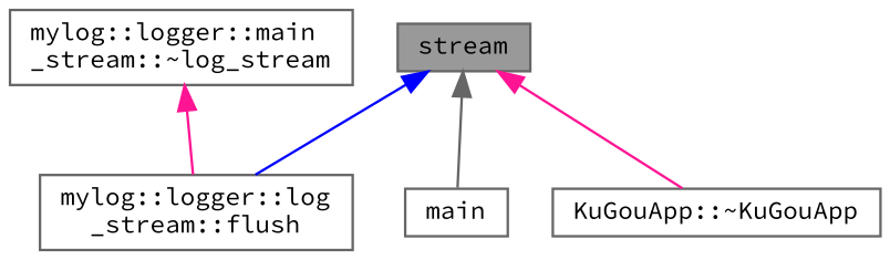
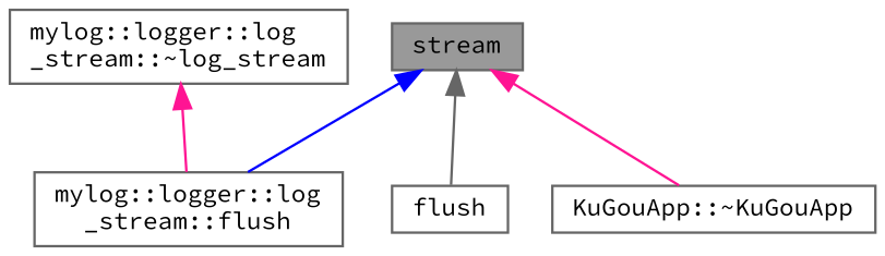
  digraph {
    fontname="Source Code Pro"
    rankdir=TB
    node [color=grey40 fillcolor=white fontname="Source Code Pro" fontsize=10 shape=box style=filled]
    edge [color=deeppink dir=back fontname="Source Code Pro" fontsize=10 labelfontname=Helvetica labelfontsize=10 style=solid]
    n1 [color=gray40 fillcolor=grey60 fontcolor=black height=0.2 label=stream width=0.4]
    n2 [height=0.2 label="mylog::logger::log\l_stream::flush" width=0.4]
-   n3 [height=0.2 label=main width=0.4]
+   n3 [height=0.2 label=flush width=0.4]
    n4 [height=0.2 label="KuGouApp::~KuGouApp" width=0.4]
-   n5 [height=0.2 label="mylog::logger::main\l_stream::~log_stream" width=0.4]
+   n5 [height=0.2 label="mylog::logger::log\l_stream::~log_stream" width=0.4]
    n1 -> n2 [color=blue]
    n1 -> n3 [color=gray40]
    n1 -> n4
    n5 -> n2
  }
